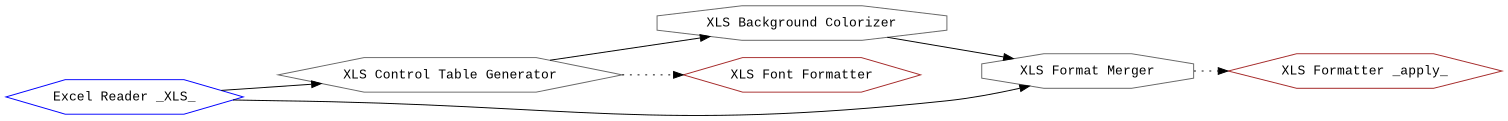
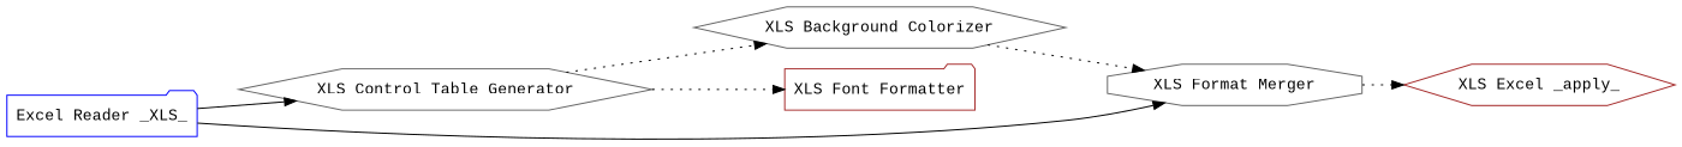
  digraph {
    fontname="Liberation Mono"
    rankdir=LR
    node [color=gray40 fontname="Liberation Mono" shape=folder]
    edge [fontname="Liberation Mono" style=solid]
-   n1 [color=blue label="Excel Reader _XLS_" shape=hexagon]
+   n1 [color=blue label="Excel Reader _XLS_"]
    n2 [label="XLS Control Table Generator" shape=hexagon]
    n3 [label="XLS Format Merger" shape=octagon]
-   n4 [label="XLS Background Colorizer" shape=octagon]
-   n5 [color=brown label="XLS Font Formatter" shape=hexagon]
-   n6 [color=brown label="XLS Formatter _apply_" shape=hexagon]
+   n4 [label="XLS Background Colorizer" shape=hexagon]
+   n5 [color=brown label="XLS Font Formatter"]
+   n6 [color=brown label="XLS Excel _apply_" shape=hexagon]
    n1 -> n2
    n1 -> n3
-   n2 -> n4
+   n2 -> n4 [style=dotted]
    n2 -> n5 [style=dotted]
    n3 -> n6 [style=dotted]
-   n4 -> n3
+   n4 -> n3 [style=dotted]
  }
